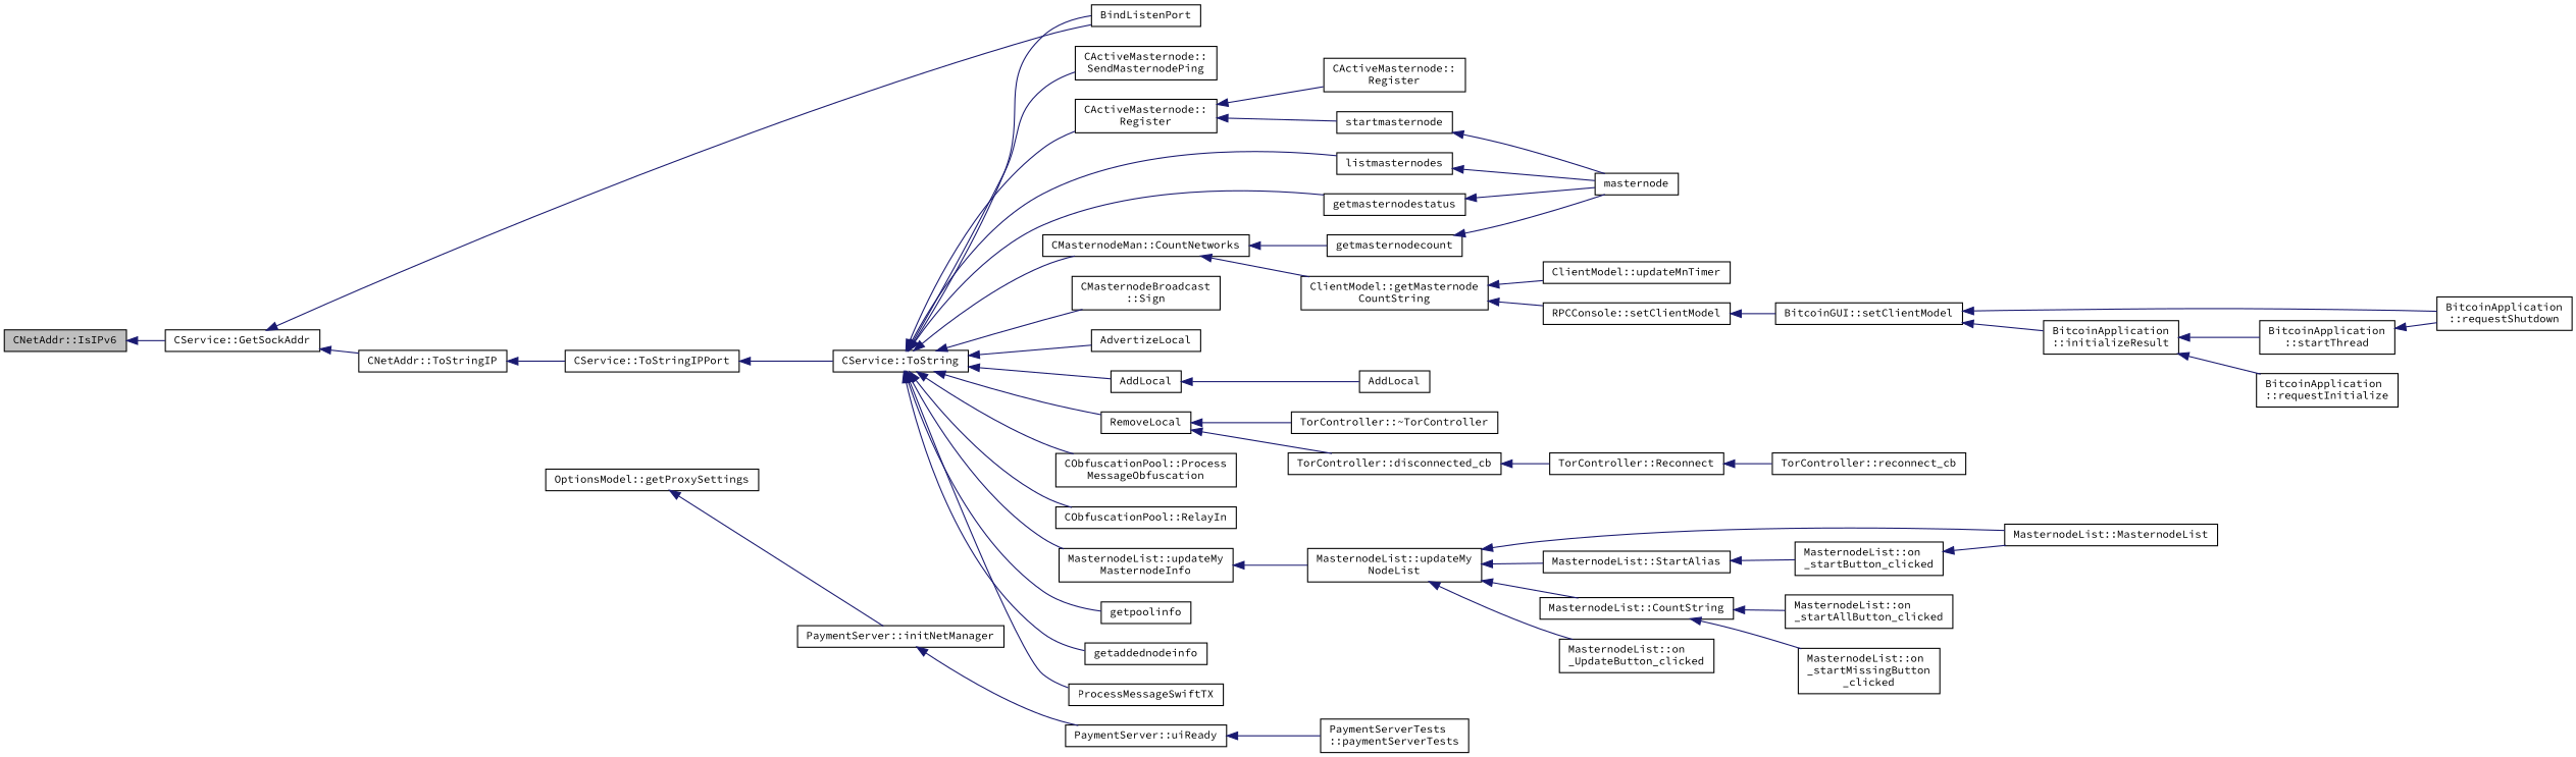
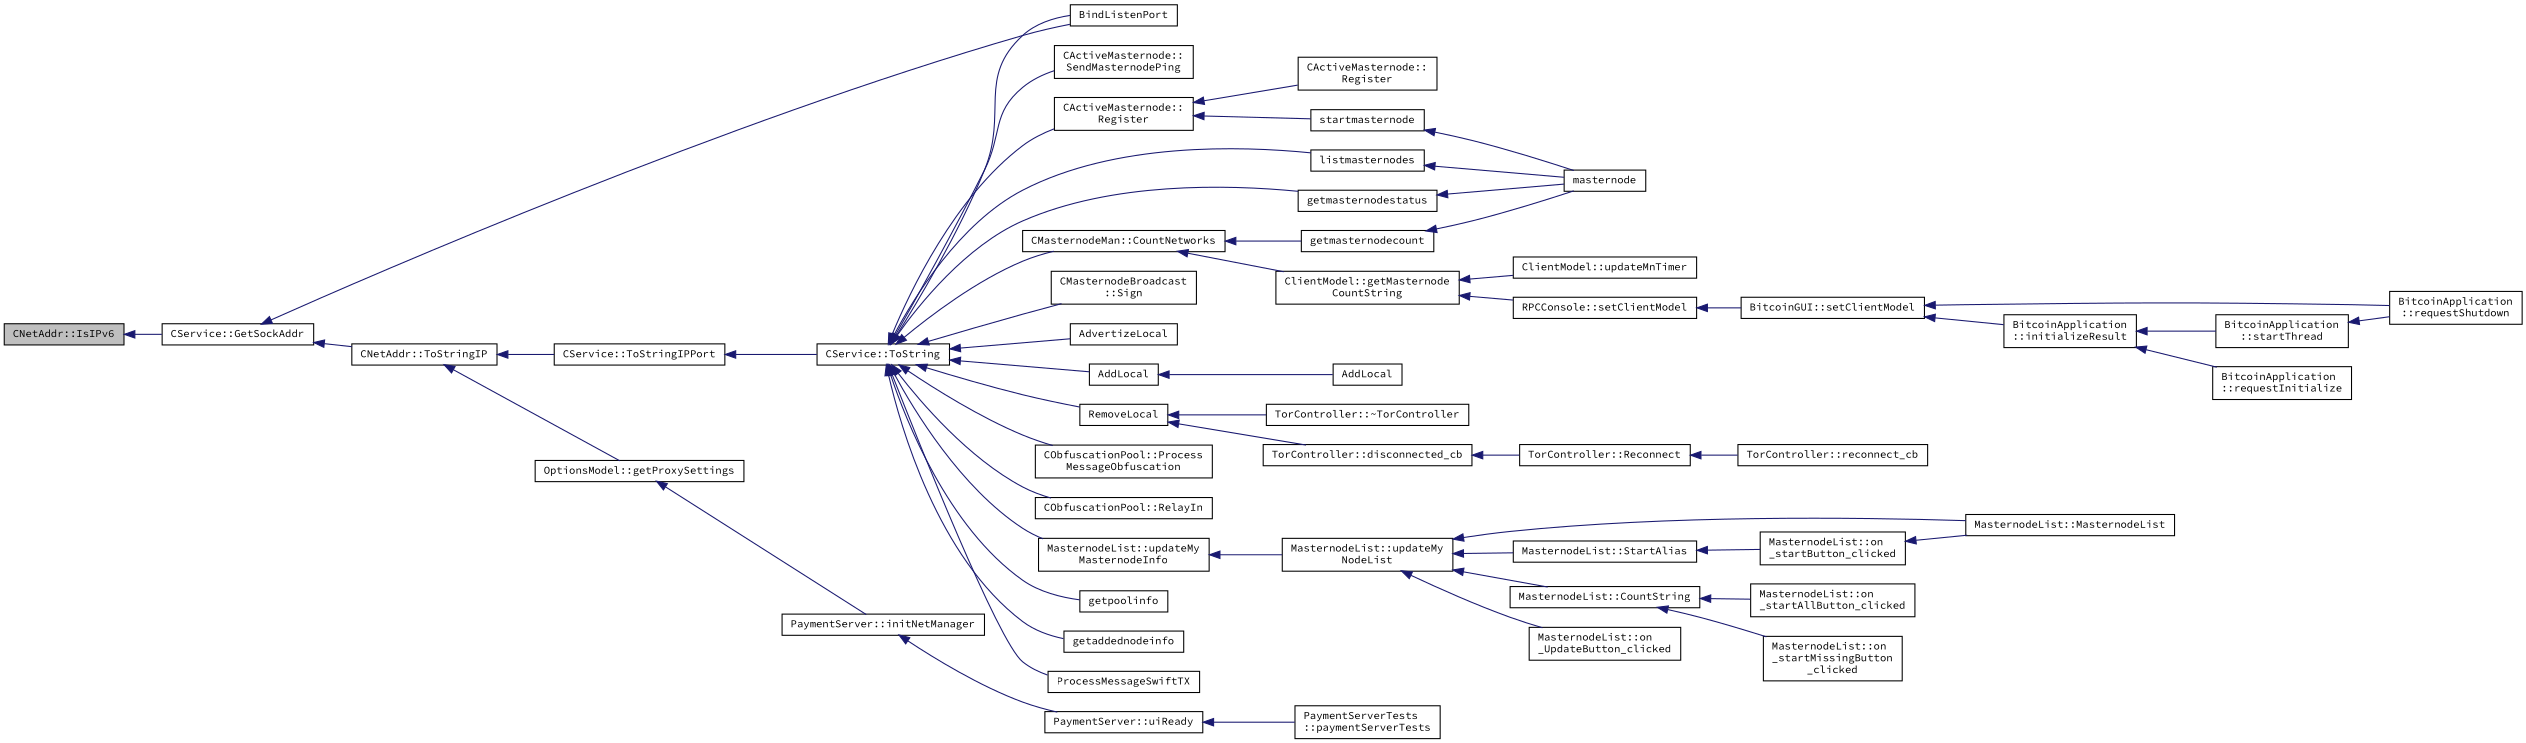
  digraph {
    fontname="Source Code Pro"
    rankdir=LR
    node [color=black fillcolor=white fontname="Source Code Pro" fontsize=10 shape=record style=filled]
    edge [color=midnightblue dir=back fontname="Source Code Pro" fontsize=10 labelfontname=Helvetica labelfontsize=10 style=solid]
    n1 [fillcolor=grey75 fontcolor=black height=0.2 label="CNetAddr::IsIPv6" width=0.4]
    n2 [height=0.2 label="CService::GetSockAddr" width=0.4]
    n3 [height=0.2 label=BindListenPort width=0.4]
    n4 [height=0.2 label="CNetAddr::ToStringIP" width=0.4]
    n5 [height=0.2 label="CService::ToStringIPPort" width=0.4]
    n6 [height=0.2 label="OptionsModel::getProxySettings" width=0.4]
    n7 [height=0.2 label="CService::ToString" width=0.4]
    n8 [height=0.2 label="PaymentServer::initNetManager" width=0.4]
    n9 [height=0.2 label="CActiveMasternode::\lSendMasternodePing" width=0.4]
    n10 [height=0.2 label="CActiveMasternode::\lRegister" width=0.4]
    n11 [height=0.2 label="CMasternodeBroadcast\l::Sign" width=0.4]
    n12 [height=0.2 label="CMasternodeMan::CountNetworks" width=0.4]
    n13 [height=0.2 label=AdvertizeLocal width=0.4]
    n14 [height=0.2 label=AddLocal width=0.4]
    n15 [height=0.2 label=RemoveLocal width=0.4]
    n16 [height=0.2 label="CObfuscationPool::Process\lMessageObfuscation" width=0.4]
    n17 [height=0.2 label="CObfuscationPool::RelayIn" width=0.4]
    n18 [height=0.2 label="MasternodeList::updateMy\lMasternodeInfo" width=0.4]
    n19 [height=0.2 label=getpoolinfo width=0.4]
    n20 [height=0.2 label=listmasternodes width=0.4]
    n21 [height=0.2 label=getmasternodestatus width=0.4]
    n22 [height=0.2 label=getaddednodeinfo width=0.4]
    n23 [height=0.2 label=ProcessMessageSwiftTX width=0.4]
    n24 [height=0.2 label="CActiveMasternode::\lRegister" width=0.4]
    n25 [height=0.2 label=startmasternode width=0.4]
    n26 [height=0.2 label="ClientModel::getMasternode\lCountString" width=0.4]
    n27 [height=0.2 label=getmasternodecount width=0.4]
    n28 [height=0.2 label=AddLocal width=0.4]
    n29 [height=0.2 label="TorController::~TorController" width=0.4]
    n30 [height=0.2 label="TorController::disconnected_cb" width=0.4]
    n31 [height=0.2 label="MasternodeList::updateMy\lNodeList" width=0.4]
    n32 [height=0.2 label=masternode width=0.4]
    n33 [height=0.2 label="ClientModel::updateMnTimer" width=0.4]
    n34 [height=0.2 label="RPCConsole::setClientModel" width=0.4]
    n35 [height=0.2 label="BitcoinGUI::setClientModel" width=0.4]
    n36 [height=0.2 label="BitcoinApplication\l::requestShutdown" width=0.4]
    n37 [height=0.2 label="BitcoinApplication\l::initializeResult" width=0.4]
    n38 [height=0.2 label="BitcoinApplication\l::startThread" width=0.4]
    n39 [height=0.2 label="BitcoinApplication\l::requestInitialize" width=0.4]
    n40 [height=0.2 label="TorController::Reconnect" width=0.4]
    n41 [height=0.2 label="TorController::reconnect_cb" width=0.4]
    n42 [height=0.2 label="MasternodeList::MasternodeList" width=0.4]
    n43 [height=0.2 label="MasternodeList::StartAlias" width=0.4]
    n44 [height=0.2 label="MasternodeList::CountString" width=0.4]
    n45 [height=0.2 label="MasternodeList::on\l_UpdateButton_clicked" width=0.4]
    n46 [height=0.2 label="MasternodeList::on\l_startButton_clicked" width=0.4]
    n47 [height=0.2 label="MasternodeList::on\l_startAllButton_clicked" width=0.4]
    n48 [height=0.2 label="MasternodeList::on\l_startMissingButton\l_clicked" width=0.4]
    n49 [height=0.2 label="PaymentServer::uiReady" width=0.4]
    n50 [height=0.2 label="PaymentServerTests\l::paymentServerTests" width=0.4]
    n1 -> n2
    n2 -> n3
    n2 -> n4
    n4 -> n5
+   n4 -> n6
    n5 -> n7
    n6 -> n8
    n7 -> n3
    n7 -> n9
    n7 -> n10
    n7 -> n11
    n7 -> n12
    n7 -> n13
    n7 -> n14
    n7 -> n15
    n7 -> n16
    n7 -> n17
    n7 -> n18
    n7 -> n19
    n7 -> n20
    n7 -> n21
    n7 -> n22
    n7 -> n23
    n8 -> n49
    n10 -> n24
    n10 -> n25
    n12 -> n26
    n12 -> n27
    n14 -> n28
    n15 -> n29
    n15 -> n30
    n18 -> n31
    n20 -> n32
    n21 -> n32
    n25 -> n32
    n26 -> n33
    n26 -> n34
    n27 -> n32
    n30 -> n40
    n31 -> n42
    n31 -> n43
    n31 -> n44
    n31 -> n45
    n34 -> n35
    n35 -> n36
    n35 -> n37
    n37 -> n38
    n37 -> n39
    n38 -> n36
    n40 -> n41
    n43 -> n46
    n44 -> n47
    n44 -> n48
    n46 -> n42
    n49 -> n50
  }
